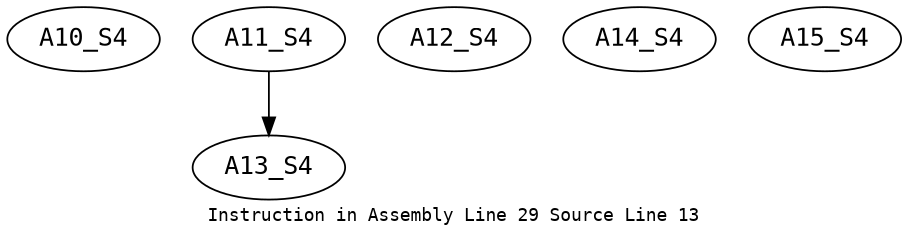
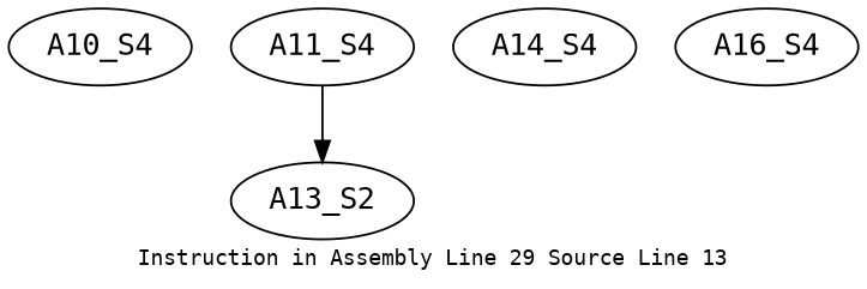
  digraph {
    fontsize=10
    label="Instruction in Assembly Line 29 Source Line 13"
    fontname="DejaVu Sans Mono"
    node [fontname="DejaVu Sans Mono"]
    A10_S4
    A11_S4
-   A13_S4
-   A12_S4
+   A13_S4 [label=A13_S2]
    A14_S4
-   A15_S4
+   A15_S4 [label=A16_S4]
    A11_S4 -> A13_S4 [fontname="DejaVu Sans Mono"]
  }
